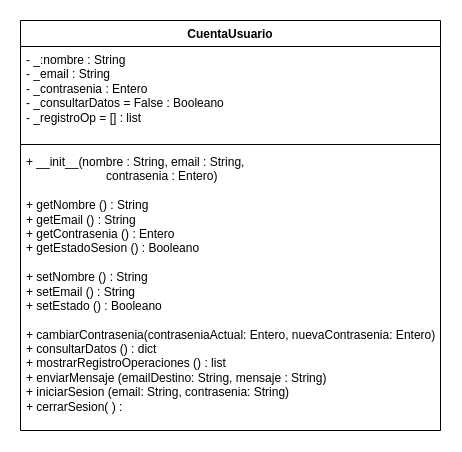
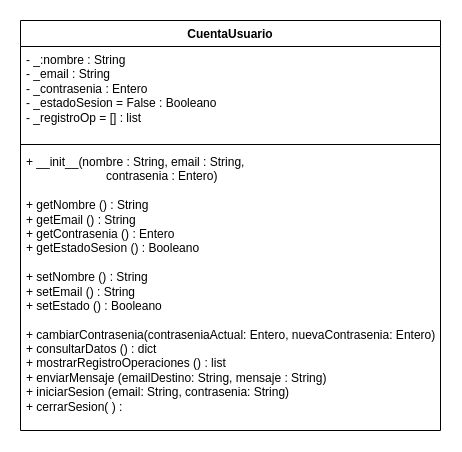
  <mxCell id="0" />
  <mxCell id="1" parent="0" />
  <mxCell id="2" value="CuentaUsuario" style="swimlane;fontStyle=1;align=center;verticalAlign=top;childLayout=stackLayout;horizontal=1;startSize=26;horizontalStack=0;resizeParent=1;resizeParentMax=0;resizeLast=0;collapsible=1;marginBottom=0;whiteSpace=wrap;html=1;" vertex="1" parent="1"><mxGeometry x="20" y="20" width="420" height="410" as="geometry" /></mxCell>
- <mxCell id="3" value="- _:nombre : String&lt;div&gt;- _email : String&lt;/div&gt;&lt;div&gt;- _contrasenia : Entero&lt;/div&gt;&lt;div&gt;- _consultarDatos = False : Booleano&lt;/div&gt;&lt;div&gt;- _registroOp = [] : list&lt;/div&gt;" style="text;strokeColor=none;fillColor=none;align=left;verticalAlign=top;spacingLeft=4;spacingRight=4;overflow=hidden;rotatable=0;points=[[0,0.5],[1,0.5]];portConstraint=eastwest;whiteSpace=wrap;html=1;" vertex="1" parent="2"><mxGeometry y="26" width="420" height="94" as="geometry" /></mxCell>
+ <mxCell id="3" value="- _:nombre : String&lt;div&gt;- _email : String&lt;/div&gt;&lt;div&gt;- _contrasenia : Entero&lt;/div&gt;&lt;div&gt;- _estadoSesion = False : Booleano&lt;/div&gt;&lt;div&gt;- _registroOp = [] : list&lt;/div&gt;" style="text;strokeColor=none;fillColor=none;align=left;verticalAlign=top;spacingLeft=4;spacingRight=4;overflow=hidden;rotatable=0;points=[[0,0.5],[1,0.5]];portConstraint=eastwest;whiteSpace=wrap;html=1;" vertex="1" parent="2"><mxGeometry y="26" width="420" height="94" as="geometry" /></mxCell>
  <mxCell id="4" value="" style="line;strokeWidth=1;fillColor=none;align=left;verticalAlign=middle;spacingTop=-1;spacingLeft=3;spacingRight=3;rotatable=0;labelPosition=right;points=[];portConstraint=eastwest;strokeColor=inherit;" vertex="1" parent="2"><mxGeometry y="120" width="420" height="8" as="geometry" /></mxCell>
  <mxCell id="5" value="+ __init__(nombre : String, email : String,&lt;div&gt;&lt;span style=&quot;white-space: pre;&quot;&gt;&#09;&lt;/span&gt;&lt;span style=&quot;white-space: pre;&quot;&gt;&#09;&lt;span style=&quot;white-space: pre;&quot;&gt;&#09;&lt;/span&gt;contrasenia : Entero)&lt;/span&gt;&lt;br&gt;&lt;/div&gt;&lt;div&gt;&lt;br&gt;&lt;/div&gt;&lt;div&gt;+ getNombre () : String&lt;/div&gt;&lt;div&gt;+ getEmail () : String&lt;/div&gt;&lt;div&gt;+ getContrasenia () : Entero&lt;/div&gt;&lt;div&gt;+ getEstadoSesion () : Booleano&lt;/div&gt;&lt;div&gt;&lt;br&gt;&lt;/div&gt;&lt;div&gt;+ setNombre () : String&lt;/div&gt;&lt;div&gt;+ setEmail () : String&lt;/div&gt;&lt;div&gt;+ setEstado () : Booleano&lt;/div&gt;&lt;div&gt;&lt;br&gt;&lt;/div&gt;&lt;div&gt;+ cambiarContrasenia(contraseniaActual: Entero, nuevaContrasenia: Entero)&lt;/div&gt;&lt;div&gt;+ consultarDatos () : dict&lt;/div&gt;&lt;div&gt;+ mostrarRegistroOperaciones () : list&lt;/div&gt;&lt;div&gt;+ enviarMensaje (emailDestino: String, mensaje : String)&lt;/div&gt;&lt;div&gt;+ iniciarSesion (email: String, contrasenia: String)&lt;/div&gt;&lt;div&gt;+ cerrarSesion( ) :&lt;/div&gt;" style="text;strokeColor=none;fillColor=none;align=left;verticalAlign=top;spacingLeft=4;spacingRight=4;overflow=hidden;rotatable=0;points=[[0,0.5],[1,0.5]];portConstraint=eastwest;whiteSpace=wrap;html=1;" vertex="1" parent="2"><mxGeometry y="128" width="420" height="282" as="geometry" /></mxCell>
